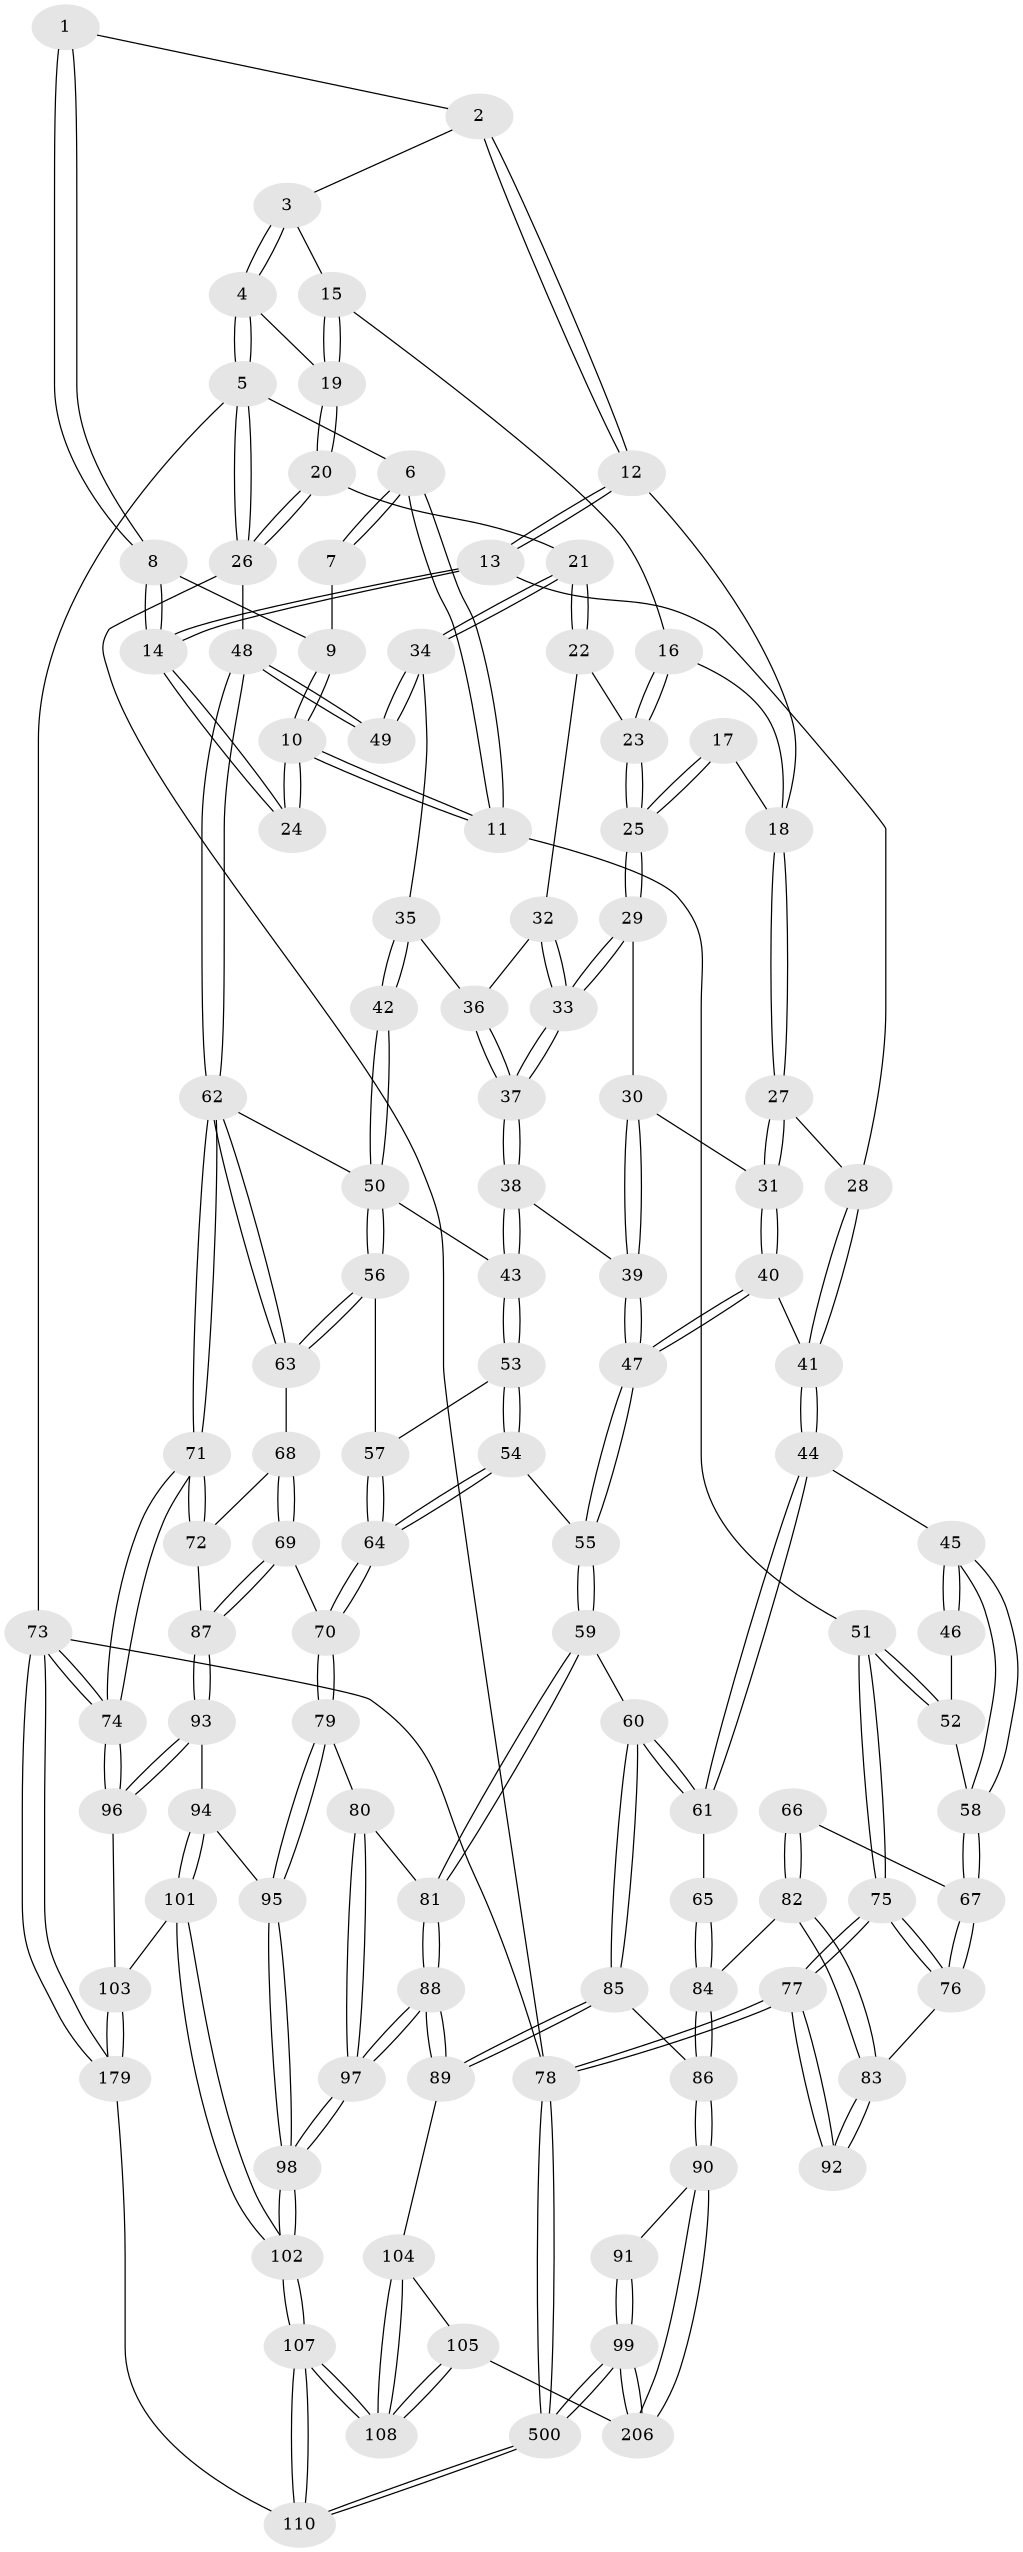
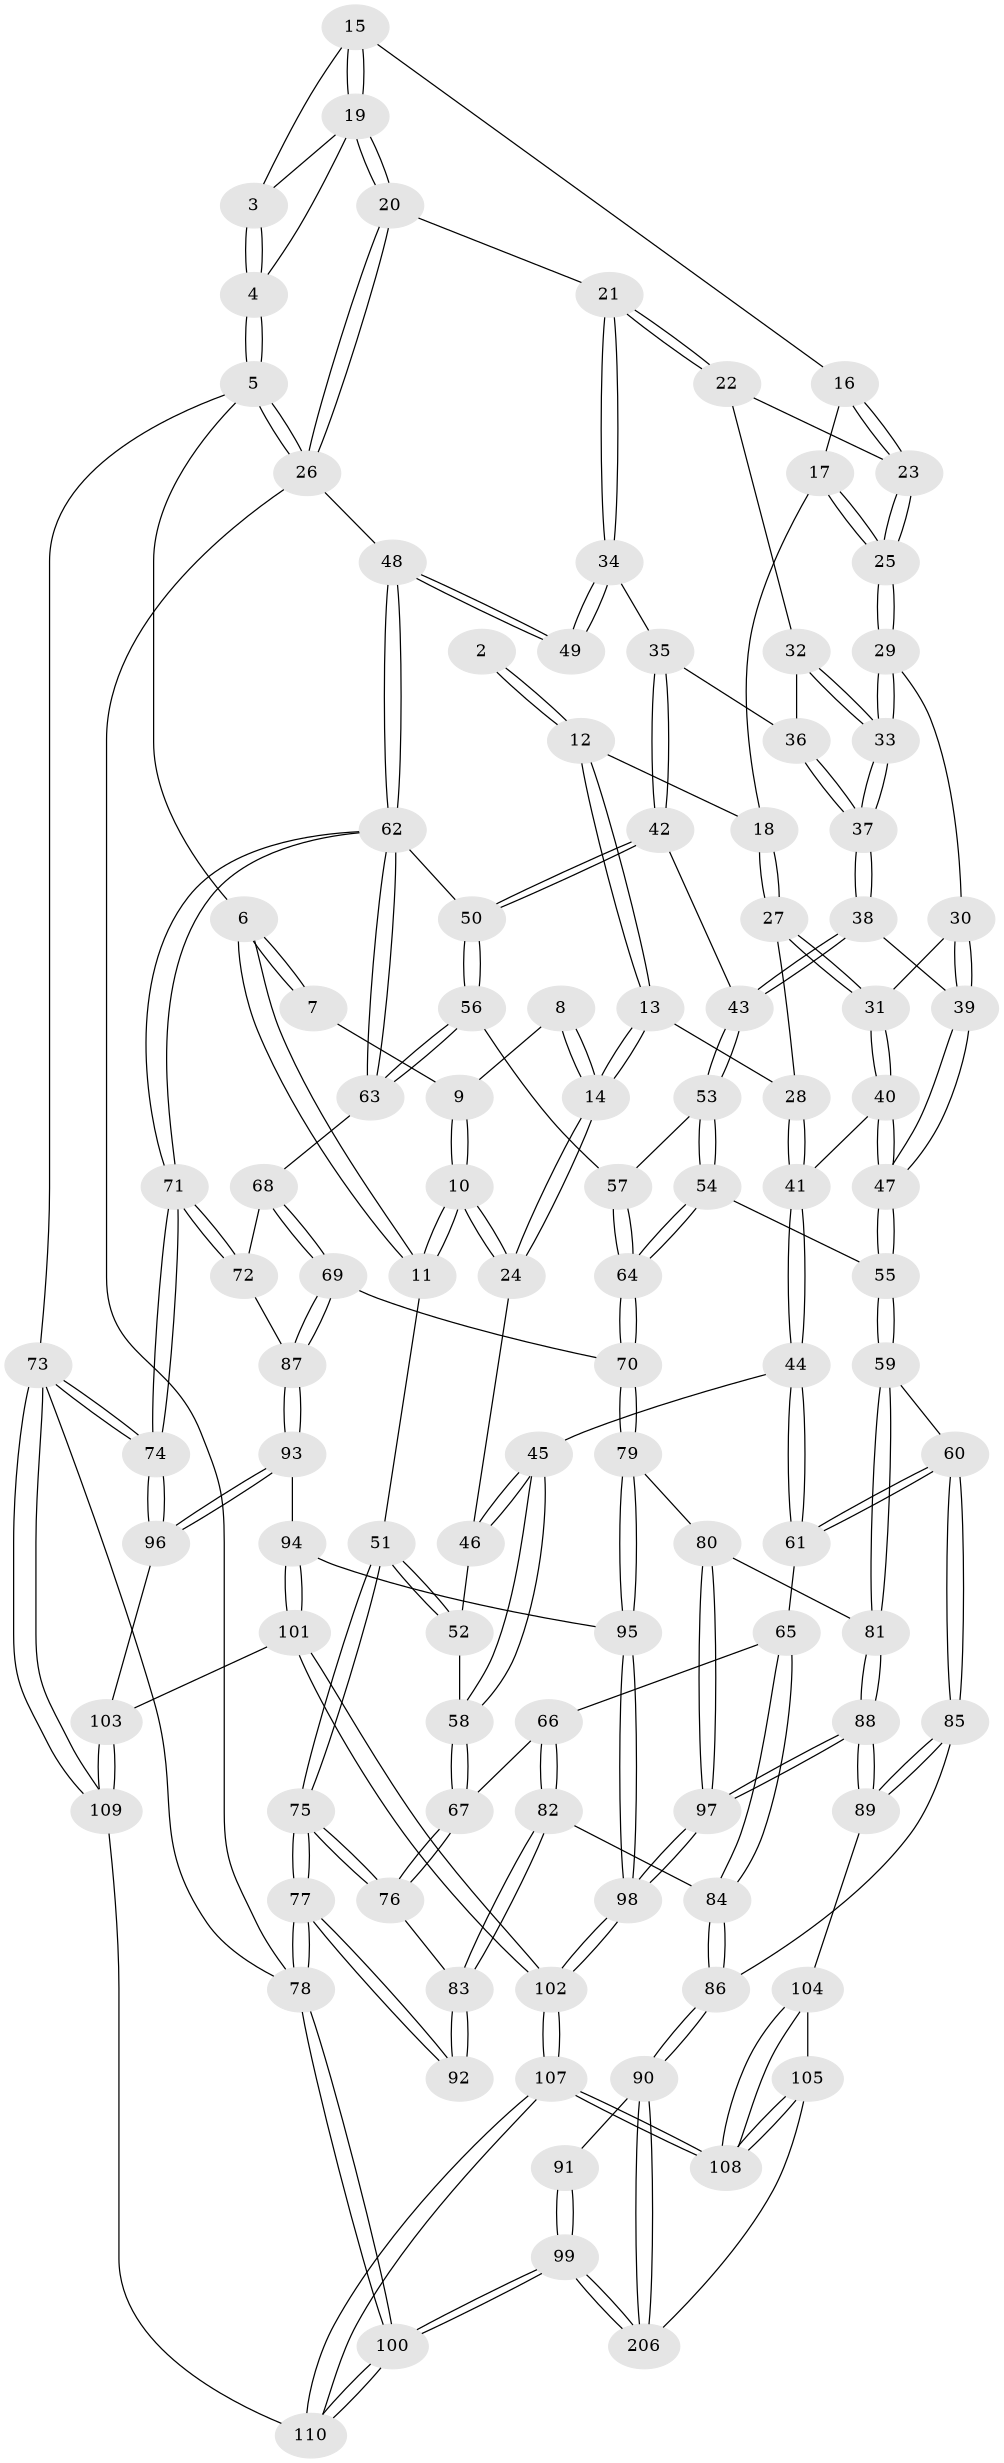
  graph {
    node [color=gray90 style=filled]
-   1
    2
    8
    3
    12
    9
    14
    4
    15
    13
    18
    5
    19
    16
    6
    26
    73
    20
    7
    11
    78
    48
    74
-   109 [label=179]
+   109
    51
-   100 [label=500]
+   100
    10
    24
    46
    52
    75
    28
    27
    41
    17
    23
    25
    29
    31
    21
    22
    34
    32
    35
    49
    33
    36
    30
    62
    40
    44
    39
    37
    47
    38
    42
    43
    50
    53
    55
    45
    61
    56
    54
    57
    58
    65
    67
    59
    63
    71
    76
    77
    64
    70
    60
    81
    68
    85
    88
    86
    89
    66
    84
    72
    69
    79
    82
    83
    87
    93
    80
    95
    96
    110
    103
    92
    97
    98
    90
    104
    91
    n103 [label=206]
    94
    105
    108
    99
    101
    102
    107
-   1 -- 2
-   1 -- 8
-   1 -- 8
-   2 -- 3
+   19 -- 3
    2 -- 12
    2 -- 12
    8 -- 9
    8 -- 14
    8 -- 14
    3 -- 4
    3 -- 4
    3 -- 15
    12 -- 13
    12 -- 13
    12 -- 18
    9 -- 10
    9 -- 10
    14 -- 24
    14 -- 24
    4 -- 5
    4 -- 5
    4 -- 19
    15 -- 19
    15 -- 19
    15 -- 16
    13 -- 14
    13 -- 14
    13 -- 28
    18 -- 27
    18 -- 27
    5 -- 6
    5 -- 26
    5 -- 26
    5 -- 73
    19 -- 20
    19 -- 20
-   16 -- 18
+   16 -- 17
    16 -- 23
    16 -- 23
    6 -- 7
    6 -- 7
    6 -- 11
    6 -- 11
    26 -- 78
    26 -- 48
    73 -- 78
    73 -- 74
    73 -- 74
    73 -- 109
    73 -- 109
    20 -- 26
    20 -- 26
    20 -- 21
    7 -- 9
    11 -- 51
    78 -- 100
    78 -- 100
    48 -- 49
    48 -- 49
    48 -- 62
    48 -- 62
    74 -- 96
    74 -- 96
    109 -- 110
    51 -- 52
    51 -- 52
    51 -- 75
    51 -- 75
    100 -- 110
    100 -- 110
    10 -- 11
    10 -- 11
    10 -- 24
    10 -- 24
+   24 -- 46
    46 -- 52
    52 -- 58
    75 -- 76
    75 -- 76
    75 -- 77
    75 -- 77
    28 -- 41
    28 -- 41
    27 -- 28
    27 -- 31
    27 -- 31
    41 -- 44
    41 -- 44
    17 -- 18
    17 -- 25
    17 -- 25
    23 -- 25
    23 -- 25
    25 -- 29
    25 -- 29
    29 -- 33
    29 -- 33
    29 -- 30
    31 -- 40
    31 -- 40
    21 -- 22
    21 -- 22
    21 -- 34
    21 -- 34
    22 -- 23
    22 -- 32
    34 -- 35
    34 -- 49
    34 -- 49
    32 -- 33
    32 -- 33
    32 -- 36
    35 -- 36
    35 -- 42
    35 -- 42
    33 -- 37
    33 -- 37
    36 -- 37
    36 -- 37
    30 -- 31
    30 -- 39
    30 -- 39
    62 -- 50
    62 -- 63
    62 -- 63
    62 -- 71
    62 -- 71
    40 -- 41
    40 -- 47
    40 -- 47
    44 -- 45
    44 -- 61
    44 -- 61
    39 -- 47
    39 -- 47
    37 -- 38
    37 -- 38
    47 -- 55
    47 -- 55
    38 -- 39
    38 -- 43
    38 -- 43
-   50 -- 43
+   42 -- 43
    42 -- 50
    42 -- 50
    43 -- 53
    43 -- 53
    50 -- 56
    50 -- 56
    53 -- 54
    53 -- 54
    53 -- 57
    55 -- 59
    55 -- 59
    45 -- 46
    45 -- 46
    45 -- 58
    45 -- 58
    61 -- 65
    56 -- 57
    56 -- 63
    56 -- 63
    54 -- 55
    54 -- 64
    54 -- 64
    57 -- 64
    57 -- 64
    58 -- 67
    58 -- 67
+   65 -- 66
    65 -- 84
    65 -- 84
    67 -- 76
    67 -- 76
    59 -- 60
    59 -- 81
    59 -- 81
    63 -- 68
    71 -- 74
    71 -- 74
    71 -- 72
    71 -- 72
    76 -- 83
    77 -- 78
    77 -- 78
    77 -- 92
    77 -- 92
    64 -- 70
    64 -- 70
    70 -- 79
    70 -- 79
    60 -- 61
    60 -- 61
    60 -- 85
    60 -- 85
    81 -- 88
    81 -- 88
    68 -- 72
    68 -- 69
    68 -- 69
    85 -- 86
    85 -- 89
    85 -- 89
    88 -- 89
    88 -- 89
    88 -- 97
    88 -- 97
    86 -- 90
    86 -- 90
    89 -- 104
    66 -- 67
    66 -- 82
    66 -- 82
    84 -- 86
    84 -- 86
    72 -- 87
    69 -- 70
    69 -- 87
    69 -- 87
    79 -- 80
    79 -- 95
    79 -- 95
    82 -- 84
    82 -- 83
    82 -- 83
    83 -- 92
    83 -- 92
    87 -- 93
    87 -- 93
    93 -- 96
    93 -- 96
    93 -- 94
    80 -- 81
    80 -- 97
    80 -- 97
    95 -- 98
    95 -- 98
    96 -- 103
    103 -- 109
    103 -- 109
    97 -- 98
    97 -- 98
    98 -- 102
    98 -- 102
    90 -- 91
    90 -- n103
    90 -- n103
    104 -- 105
    104 -- 108
    104 -- 108
    91 -- 99
    91 -- 99
    94 -- 95
    94 -- 101
    94 -- 101
    105 -- n103
    105 -- 108
    105 -- 108
    99 -- 100
    99 -- 100
    99 -- n103
    99 -- n103
    101 -- 103
    101 -- 102
    101 -- 102
    102 -- 107
    102 -- 107
    107 -- 110
    107 -- 110
    107 -- 108
    107 -- 108
  }
